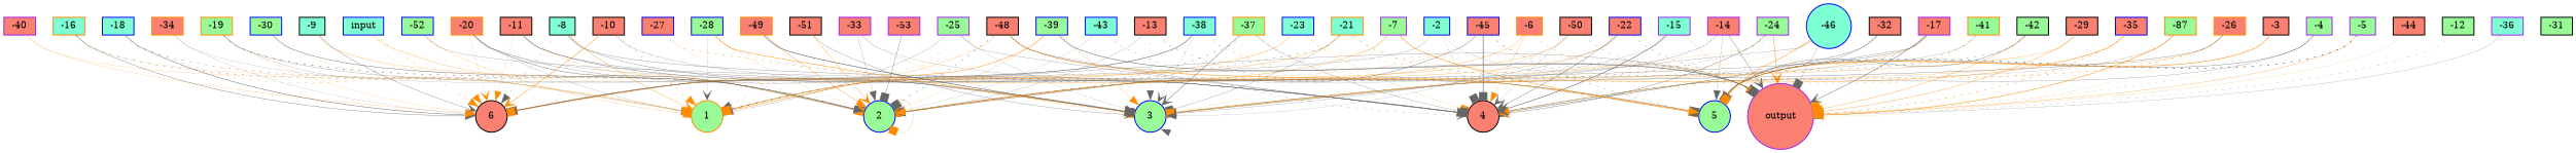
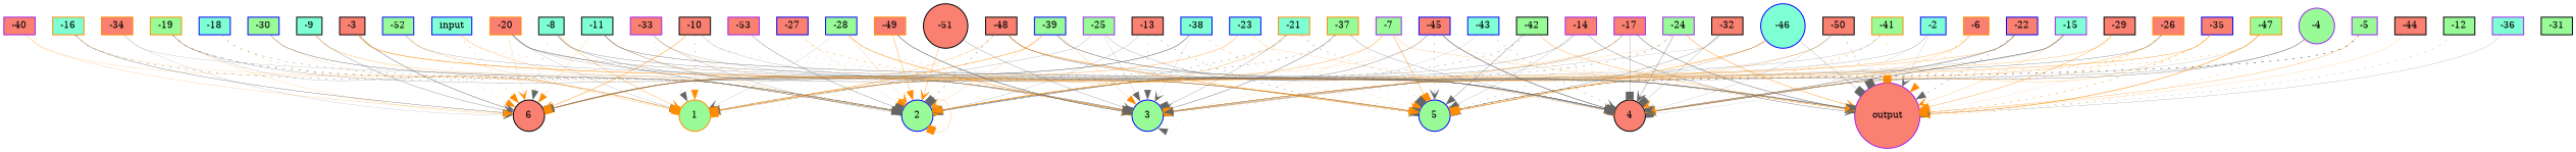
  digraph {
    node [color=blue fillcolor=salmon fontsize=9 shape=box style=filled]
    edge [arrowhead=normal color=gray40 style=bold]
    input [fillcolor=aquamarine height=0.2 width=0.2]
    2 [fillcolor=palegreen height=0.2 shape=circle width=0.2]
    4 [color=black height=0.2 shape=circle width=0.2]
    6 [color=black height=0.2 shape=circle width=0.2]
    -2 [fillcolor=aquamarine height=0.2 width=0.2]
    output [color=purple height=0.2 shape=circle width=0.2]
    -3 [color=black height=0.2 width=0.2]
    5 [fillcolor=palegreen height=0.2 shape=circle width=0.2]
-   -4 [color=purple fillcolor=palegreen height=0.2 width=0.2]
+   -4 [color=purple fillcolor=palegreen height=0.2 shape=circle width=0.2]
    -5 [color=purple fillcolor=palegreen height=0.2 width=0.2]
    -6 [color=darkorange height=0.2 width=0.2]
    1 [color=darkorange fillcolor=palegreen height=0.2 shape=circle width=0.2]
    -7 [color=purple fillcolor=palegreen height=0.2 width=0.2]
    3 [fillcolor=palegreen height=0.2 shape=circle width=0.2]
    -8 [color=black fillcolor=aquamarine height=0.2 width=0.2]
    -9 [color=black fillcolor=aquamarine height=0.2 width=0.2]
    -10 [color=black height=0.2 width=0.2]
-   -11 [color=black height=0.2 width=0.2]
+   -11 [color=black fillcolor=aquamarine height=0.2 width=0.2]
    -12 [color=black fillcolor=palegreen height=0.2 width=0.2]
    -13 [color=black height=0.2 width=0.2]
    -14 [color=purple height=0.2 width=0.2]
    -15 [color=purple fillcolor=aquamarine height=0.2 width=0.2]
    -16 [color=darkorange fillcolor=aquamarine height=0.2 width=0.2]
    -17 [color=purple height=0.2 width=0.2]
    -18 [fillcolor=aquamarine height=0.2 width=0.2]
    -19 [color=darkorange fillcolor=palegreen height=0.2 width=0.2]
    -20 [color=darkorange height=0.2 width=0.2]
    -21 [color=darkorange fillcolor=aquamarine height=0.2 width=0.2]
    -22 [height=0.2 width=0.2]
    -23 [fillcolor=aquamarine height=0.2 width=0.2]
    -24 [color=purple fillcolor=palegreen height=0.2 width=0.2]
    -25 [color=purple fillcolor=palegreen height=0.2 width=0.2]
    -26 [color=darkorange height=0.2 width=0.2]
    -27 [height=0.2 width=0.2]
    -28 [fillcolor=palegreen height=0.2 width=0.2]
    -29 [color=black height=0.2 width=0.2]
    -30 [fillcolor=palegreen height=0.2 width=0.2]
    -31 [color=black fillcolor=palegreen height=0.2 width=0.2]
    -32 [color=black height=0.2 width=0.2]
    -33 [color=purple height=0.2 width=0.2]
    -34 [color=darkorange height=0.2 width=0.2]
    -35 [height=0.2 width=0.2]
    -36 [color=purple fillcolor=aquamarine height=0.2 width=0.2]
    -37 [color=darkorange fillcolor=palegreen height=0.2 width=0.2]
    -38 [fillcolor=aquamarine height=0.2 width=0.2]
    -39 [fillcolor=palegreen height=0.2 width=0.2]
    -40 [color=purple height=0.2 width=0.2]
    -41 [color=darkorange fillcolor=palegreen height=0.2 width=0.2]
    -42 [color=black fillcolor=palegreen height=0.2 width=0.2]
    -43 [fillcolor=aquamarine height=0.2 width=0.2]
    -44 [color=black height=0.2 width=0.2]
    -45 [height=0.2 width=0.2]
    -46 [fillcolor=aquamarine height=0.2 shape=circle width=0.2]
-   -47 [color=darkorange fillcolor=palegreen height=0.2 width=0.2 label=-87]
+   -47 [color=darkorange fillcolor=palegreen height=0.2 width=0.2]
    -48 [color=black height=0.2 width=0.2]
    -49 [color=darkorange height=0.2 width=0.2]
    -50 [color=black height=0.2 width=0.2]
-   -51 [color=black height=0.2 width=0.2]
+   -51 [color=black height=0.2 shape=circle width=0.2]
    -52 [fillcolor=palegreen height=0.2 width=0.2]
    -53 [color=purple height=0.2 width=0.2]
    input -> 2 [color=darkorange penwidth=0.2556314166825984]
    input -> 4 [color=darkorange penwidth=0.17671996850394117 style=dotted]
    input -> 6 [color=darkorange penwidth=0.3281089995839803 style=dotted]
    2 -> 2 [arrowhead=box color=darkorange penwidth=0.21094691793326373]
    -2 -> 4 [arrowhead=box penwidth=0.10336632461259081]
    -2 -> 6 [arrowhead=box penwidth=0.21289455216146297 style=solid]
    -2 -> output [arrowhead=vee penwidth=0.1342784893125718]
-   -18 -> 6 [arrowhead=vee penwidth=0.4680065235886465]
+   -3 -> 6 [arrowhead=vee penwidth=0.4680065235886465]
    -3 -> 5 [color=darkorange penwidth=0.5659309198881696]
    -4 -> 4 [arrowhead=box penwidth=0.24202833794424253]
    -4 -> output [color=darkorange penwidth=0.28685709960004546 style=dotted]
    -4 -> 5 [arrowhead=vee penwidth=0.350916153180475 style=solid]
    -5 -> output [arrowhead=vee color=darkorange penwidth=0.2730399411374194]
    -5 -> 5 [arrowhead=vee penwidth=0.7157021515724434 style=dotted]
    -6 -> 4 [color=darkorange penwidth=0.195881313474975 style=solid]
    -6 -> output [color=darkorange penwidth=0.4343950297161071 style=dotted]
    -6 -> 1 [arrowhead=box color=darkorange penwidth=0.29292895564628907 style=solid]
    -7 -> 6 [arrowhead=vee color=darkorange penwidth=0.32888435872603916]
    -7 -> output [color=darkorange penwidth=0.19042733593953903]
    -7 -> 5 [arrowhead=box color=darkorange penwidth=0.4247815593440112]
    -7 -> 3 [arrowhead=vee color=darkorange penwidth=0.10766202288503486 style=solid]
    3 -> 3 [penwidth=0.10021039193517724 style=dotted]
    -8 -> 4 [penwidth=0.3049164679419161 style=solid]
    -8 -> 6 [penwidth=0.21580093161675232 style=dotted]
    -8 -> 5 [arrowhead=box penwidth=0.2858997930282329 style=solid]
    -8 -> 1 [arrowhead=vee color=darkorange penwidth=0.31500074016113355]
    -9 -> 2 [color=darkorange penwidth=0.19415024464947656 style=solid]
    -9 -> 6 [arrowhead=vee penwidth=0.31547465490804166 style=solid]
    -9 -> 3 [arrowhead=box color=darkorange penwidth=0.10099219859103845]
    -10 -> 2 [color=darkorange penwidth=0.1381151169446 style=dotted]
    -10 -> 4 [arrowhead=vee penwidth=0.1814874332384277 style=solid]
    -10 -> 6 [arrowhead=vee color=darkorange penwidth=0.4520676384107868]
    -10 -> output [arrowhead=vee penwidth=0.14714908436913415 style=dotted]
    -10 -> 1 [color=darkorange penwidth=0.41850812966479123 style=dotted]
    -11 -> 2 [arrowhead=vee color=darkorange penwidth=0.18959325193832122 style=solid]
    -11 -> 4 [arrowhead=vee penwidth=0.3898577474679973 style=solid]
    -11 -> 6 [color=darkorange penwidth=0.15747391093332752 style=solid]
    -11 -> 3 [arrowhead=vee penwidth=0.2664688883045825]
    -12 -> output [penwidth=0.21944316313143492 style=dotted]
    -13 -> 2 [penwidth=0.18376544363903252 style=solid]
    -13 -> 5 [arrowhead=vee penwidth=0.3501995949619925 style=dotted]
    -13 -> 3 [penwidth=0.21333521457234708 style=dotted]
    -14 -> 2 [arrowhead=vee penwidth=0.24915217690926136 style=solid]
    -14 -> output [arrowhead=vee penwidth=0.3649402013963098 style=solid]
    -14 -> 5 [penwidth=0.17715038166367753 style=solid]
    -14 -> 3 [arrowhead=vee penwidth=0.14811908201127585 style=dotted]
    -15 -> 4 [arrowhead=vee penwidth=0.5671574528604024 style=solid]
    -15 -> output [arrowhead=vee color=darkorange penwidth=0.181035295305998]
    -15 -> 1 [arrowhead=vee penwidth=0.16161898743791575 style=solid]
    -16 -> 2 [arrowhead=box penwidth=0.37479669072275057 style=dotted]
    -16 -> 6 [penwidth=0.35045556166423764]
    -16 -> 1 [color=darkorange penwidth=0.13991018663132948]
    -17 -> 2 [arrowhead=box penwidth=0.28222573686480334 style=solid]
    -17 -> 4 [arrowhead=box penwidth=0.2816439094370188 style=solid]
    -17 -> output [arrowhead=vee penwidth=0.4655864911783416]
    -17 -> 5 [arrowhead=box penwidth=0.2528650104731417 style=dotted]
    -17 -> 3 [color=darkorange penwidth=0.2579338530256061 style=solid]
    -18 -> 2 [arrowhead=box penwidth=0.35420702825184935 style=dotted]
    -18 -> 1 [arrowhead=box color=darkorange penwidth=0.32029299592178606 style=dotted]
    -19 -> 2 [penwidth=0.5458442499653138 style=dotted]
    -19 -> 6 [arrowhead=vee color=darkorange penwidth=0.15124760661642384 style=solid]
    -19 -> 1 [penwidth=0.17496033606019507 style=solid]
    -19 -> 3 [arrowhead=box penwidth=0.23935618748562512]
    -20 -> 2 [penwidth=0.40857188637594355 style=solid]
    -20 -> 6 [arrowhead=vee color=darkorange penwidth=0.16141861278326802]
    -20 -> output [penwidth=0.25502257330130246]
    -20 -> 1 [penwidth=0.1686950232220336]
    -20 -> 3 [arrowhead=vee penwidth=0.17914173552724566]
    -21 -> 2 [penwidth=0.37082771308185625 style=dotted]
    -21 -> output [arrowhead=vee penwidth=0.2987404925771495 style=dotted]
    -21 -> 5 [arrowhead=box color=darkorange penwidth=0.17117630064915096 style=dotted]
    -21 -> 1 [arrowhead=box color=darkorange penwidth=0.2896090901944876 style=solid]
    -21 -> 3 [arrowhead=box penwidth=0.2548588906093118]
    -22 -> 2 [arrowhead=box color=darkorange penwidth=0.25262224798348654]
    -22 -> 4 [arrowhead=vee penwidth=0.3738336542290325]
    -22 -> output [penwidth=0.3789470722018289 style=dotted]
    -22 -> 3 [arrowhead=vee penwidth=0.22192480757361338 style=solid]
    -23 -> 4 [arrowhead=box color=darkorange penwidth=0.14183293494544896]
    -23 -> 6 [color=darkorange penwidth=0.34546921997774926]
    -23 -> 5 [arrowhead=vee color=darkorange penwidth=0.23528796054949513 style=dotted]
    -24 -> 2 [arrowhead=box penwidth=0.3579779703346526 style=dotted]
    -24 -> 4 [arrowhead=vee penwidth=0.3434214441117365]
    -24 -> output [arrowhead=vee color=darkorange penwidth=0.4241174183431876]
    -24 -> 5 [arrowhead=box penwidth=0.1547614517473292 style=dotted]
    -24 -> 3 [arrowhead=box color=darkorange penwidth=0.12274030910494652 style=solid]
    -25 -> 4 [penwidth=0.2390253944850891 style=solid]
    -25 -> 1 [penwidth=0.2116938198586394 style=solid]
    -25 -> 3 [penwidth=0.13990655736380564]
    -26 -> 4 [color=darkorange penwidth=0.519209478193338 style=dotted]
    -26 -> output [color=darkorange penwidth=0.10290515060226654]
    -26 -> 5 [color=darkorange penwidth=0.26612204131612993 style=solid]
    -26 -> 3 [arrowhead=box penwidth=0.32492234889302885]
    -27 -> 2 [arrowhead=box color=darkorange penwidth=0.10158407104726574 style=solid]
    -27 -> 3 [arrowhead=vee color=darkorange penwidth=0.40175424075539357 style=dotted]
    -28 -> 2 [arrowhead=vee color=darkorange penwidth=0.13332085836442986]
    -28 -> 4 [penwidth=0.16918893265580004 style=dotted]
    -28 -> 1 [arrowhead=vee penwidth=0.12634689970260135]
    -28 -> 3 [color=darkorange penwidth=0.4807044827894772]
    -29 -> 2 [arrowhead=box color=darkorange penwidth=0.25945857179162346]
    -29 -> output [color=darkorange penwidth=0.3354936262105037]
    -30 -> 2 [penwidth=0.4218214841621617 style=solid]
    -30 -> 1 [arrowhead=box color=darkorange penwidth=0.11658042768400417 style=solid]
    -32 -> 4 [arrowhead=box penwidth=0.218158839084667 style=solid]
    -32 -> 5 [arrowhead=vee penwidth=0.28116528619241055]
    -32 -> 3 [arrowhead=vee penwidth=0.14140205121237193 style=solid]
    -33 -> 2 [penwidth=0.20383432869691887]
    -33 -> 5 [arrowhead=box penwidth=0.18091048721320468 style=solid]
    -33 -> 1 [penwidth=0.15510906885194004 style=dotted]
    -33 -> 3 [arrowhead=box color=darkorange penwidth=0.15155247672591332]
    -34 -> 6 [arrowhead=vee penwidth=0.13206861101811587 style=solid]
    -34 -> 1 [color=darkorange penwidth=0.12280477330983229 style=dotted]
    -34 -> 3 [arrowhead=box penwidth=0.14912628573067072 style=solid]
    -35 -> 4 [color=darkorange penwidth=0.2180882168217187 style=solid]
    -35 -> output [arrowhead=vee color=darkorange penwidth=0.4933829299657766 style=dotted]
    -35 -> 3 [color=darkorange penwidth=0.37922220357266356]
    -36 -> output [arrowhead=box penwidth=0.17725036536236766]
    -37 -> 4 [arrowhead=box penwidth=0.24517281357925172]
    -37 -> 5 [arrowhead=box penwidth=0.1727538709785368 style=dotted]
    -37 -> 1 [arrowhead=box penwidth=0.36960304841980596 style=dotted]
    -37 -> 3 [arrowhead=vee penwidth=0.4234318829744964 style=solid]
    -38 -> 4 [arrowhead=vee color=darkorange penwidth=0.2147178266881019 style=dotted]
    -38 -> 6 [penwidth=0.5674477132037825 style=solid]
    -38 -> 5 [color=darkorange penwidth=0.253366927605581 style=dotted]
    -38 -> 3 [arrowhead=vee penwidth=0.11495209020993442]
    -39 -> 2 [arrowhead=vee color=darkorange penwidth=0.13886624084328872]
    -39 -> output [arrowhead=box penwidth=0.518801675488079]
    -39 -> 1 [arrowhead=vee color=darkorange penwidth=0.4556367745545036 style=solid]
    -39 -> 3 [color=darkorange penwidth=0.19894906384654093]
    -40 -> 6 [color=darkorange penwidth=0.17301487057814285]
    -40 -> 1 [arrowhead=vee color=darkorange penwidth=0.15722251395735032 style=solid]
    -41 -> 4 [color=darkorange penwidth=0.20940243278307646 style=dotted]
    -41 -> 6 [arrowhead=vee penwidth=0.1892562488124696]
    -41 -> output [arrowhead=box color=darkorange penwidth=0.19955383428676682 style=dotted]
    -41 -> 5 [color=darkorange penwidth=0.4210122183590952 style=dotted]
    -42 -> output [color=darkorange penwidth=0.32729928849020773 style=solid]
    -42 -> 5 [penwidth=0.3332678353752193]
    -42 -> 1 [arrowhead=vee penwidth=0.3612651297377074 style=dotted]
    -43 -> 2 [arrowhead=vee penwidth=0.12956836934614102]
    -43 -> 4 [arrowhead=vee penwidth=0.27233198509273515 style=dotted]
    -44 -> output [arrowhead=box color=darkorange penwidth=0.1395292554108032 style=solid]
    -45 -> 2 [arrowhead=vee penwidth=0.3479492827683046]
    -45 -> 4 [arrowhead=box penwidth=0.6407701604552826]
    -45 -> output [color=darkorange penwidth=0.31603772239940386 style=dotted]
    -45 -> 5 [arrowhead=vee penwidth=0.32954636989572694 style=dotted]
    -45 -> 1 [arrowhead=box color=darkorange penwidth=0.1079861925620875]
    -46 -> 2 [color=darkorange penwidth=0.10042344851354383 style=solid]
    -46 -> 4 [arrowhead=vee color=darkorange penwidth=0.13792770681120436 style=dotted]
    -46 -> output [arrowhead=box penwidth=0.21064264103466557 style=solid]
    -46 -> 5 [arrowhead=box color=darkorange penwidth=0.46209052880623447]
    -46 -> 3 [penwidth=0.22320637211967553]
    -47 -> 4 [arrowhead=vee penwidth=0.14880680146732678]
    -47 -> output [arrowhead=vee color=darkorange penwidth=0.5198713768153599 style=solid]
    -47 -> 3 [arrowhead=box color=darkorange penwidth=0.3172757559034364 style=dotted]
    -48 -> 2 [arrowhead=box penwidth=0.41398434686178576 style=dotted]
    -48 -> 4 [penwidth=0.2686490460653509]
    -48 -> 6 [arrowhead=box color=darkorange penwidth=0.21858059364928112 style=solid]
    -48 -> output [arrowhead=vee penwidth=0.2518333275452581 style=solid]
    -48 -> 5 [color=darkorange penwidth=0.5107977121983189]
    -48 -> 1 [arrowhead=box color=darkorange penwidth=0.18397988786143446 style=dotted]
    -49 -> 2 [color=darkorange penwidth=0.3531074400038633 style=solid]
    -49 -> 3 [arrowhead=vee penwidth=0.6131295640345119 style=solid]
    -50 -> 2 [color=darkorange penwidth=0.26165758057221067 style=solid]
    -50 -> 4 [arrowhead=vee penwidth=0.13986474349888872]
    -50 -> output [arrowhead=box penwidth=0.2941415927019313 style=dotted]
    -50 -> 3 [penwidth=0.14137188883544455 style=solid]
    -51 -> 2 [arrowhead=vee color=darkorange penwidth=0.3121799091941363 style=solid]
    -51 -> 3 [arrowhead=vee penwidth=0.27863752709478967 style=solid]
    -52 -> 4 [arrowhead=box penwidth=0.22808717632793524 style=solid]
    -52 -> 6 [color=darkorange penwidth=0.1853921747779369 style=dotted]
    -52 -> 1 [arrowhead=box color=darkorange penwidth=0.19028918389408644 style=solid]
    -52 -> 3 [penwidth=0.13300360673109823 style=dotted]
    -53 -> 2 [arrowhead=box penwidth=0.3384273135198864]
    -53 -> 3 [arrowhead=vee penwidth=0.1098459841007675 style=dotted]
  }
